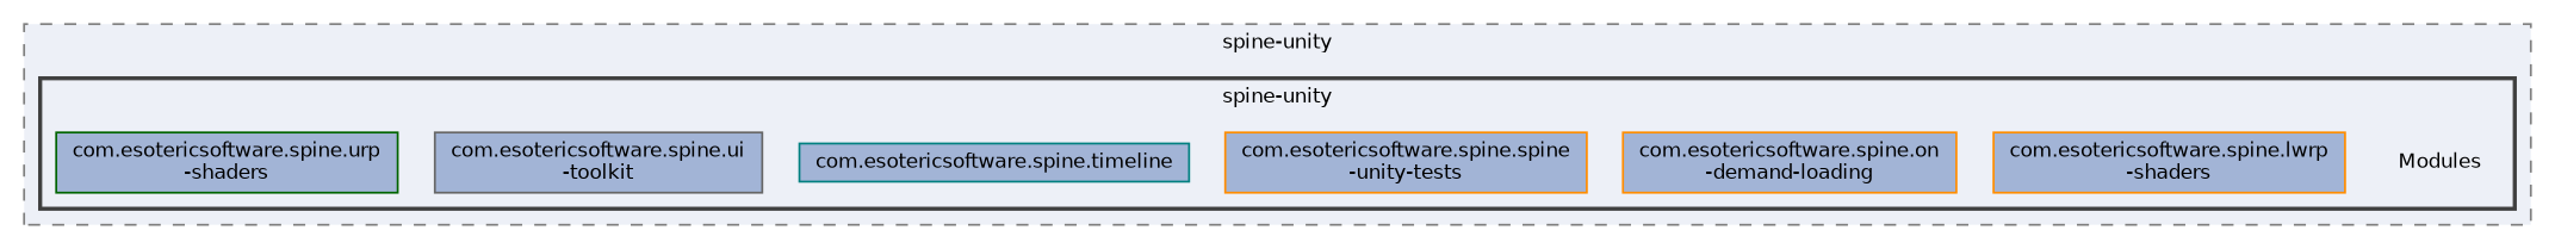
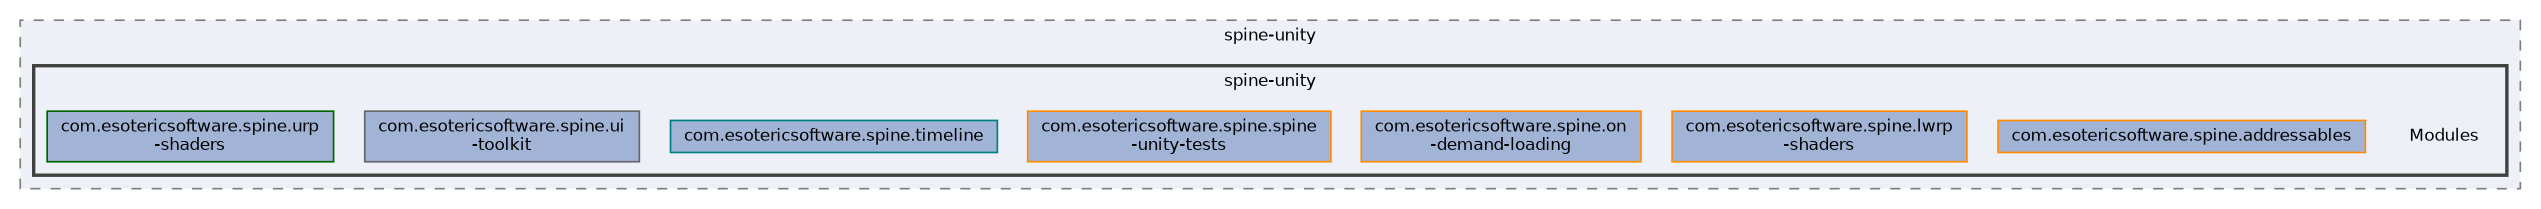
  digraph {
    compound=true
    node [fontname=Helvetica fontsize=10 shape=box color=darkorange fillcolor="#a2b4d6" style=filled]
    n1 [height=0.2 label=Modules shape=plaintext width=0.4 fillcolor="" style=""]
+   n2 [height=0.2 label="com.esotericsoftware.spine.addressables" width=0.4]
    n3 [height=0.2 label="com.esotericsoftware.spine.lwrp\l-shaders" width=0.4]
    n4 [height=0.2 label="com.esotericsoftware.spine.on\l-demand-loading" width=0.4]
    n5 [height=0.2 label="com.esotericsoftware.spine.spine\l-unity-tests" width=0.4]
    n6 [color=teal height=0.2 label="com.esotericsoftware.spine.timeline" width=0.4]
    n7 [color=gray40 height=0.2 label="com.esotericsoftware.spine.ui\l-toolkit" width=0.4]
    n8 [color=darkgreen height=0.2 label="com.esotericsoftware.spine.urp\l-shaders" width=0.4]
    subgraph cluster_1 {
      bgcolor="#edf0f7"
      fontname=Helvetica
      fontsize=10
      label="spine-unity"
      pencolor=grey50
      style="filled,dashed"
      subgraph cluster_2 {
        bgcolor="#edf0f7"
        fontname=Helvetica
        fontsize=10
        pencolor=grey25
        style="filled,bold"
        n1
+       n2
        n3
        n4
        n5
        n6
        n7
        n8
      }
    }
  }
